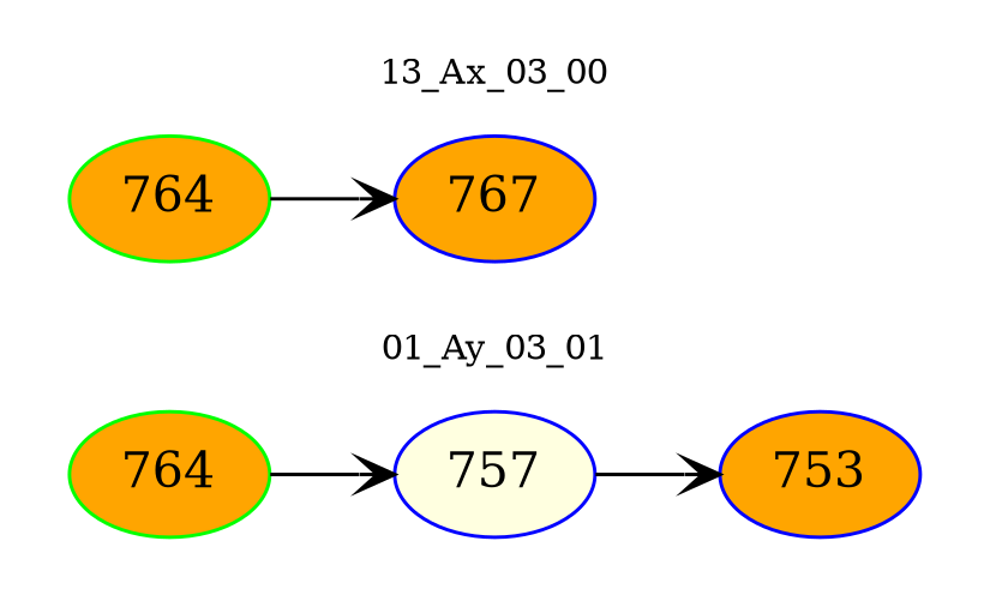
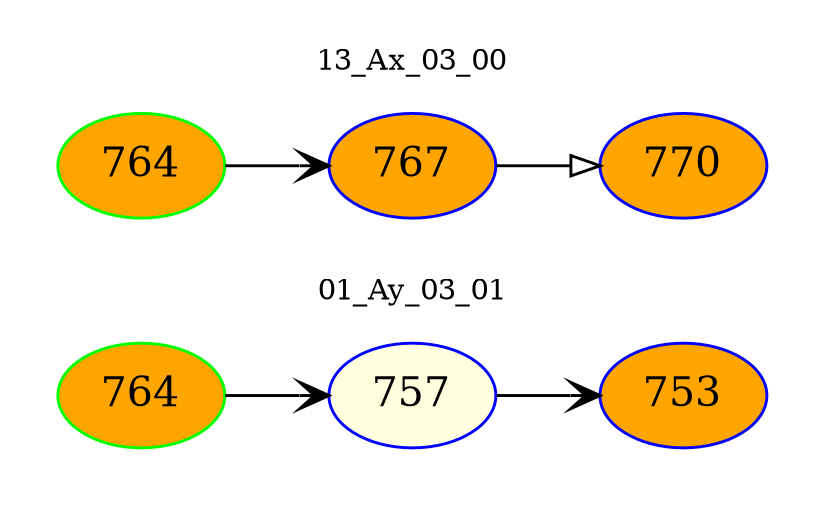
  digraph {
    rankdir=LR
    node [color=blue fillcolor=orange style=filled]
    edge [arrowhead=vee color=black]
    n1 [color=green label=764]
    n2 [fillcolor=lightyellow label=757]
    n3 [label=753]
    n4 [color=green label=764]
    n5 [label=767]
+   n6 [label=770]
    subgraph cluster_1 {
      color=white
      fontsize=10
      label="01_Ay_03_01"
      n1
      n2
      n3
    }
    subgraph cluster_2 {
      color=white
      fontsize=10
      label="13_Ax_03_00"
      n4
      n5
+     n6
    }
    n1 -> n2
    n2 -> n3
    n4 -> n5
+   n5 -> n6 [arrowhead=onormal]
  }
